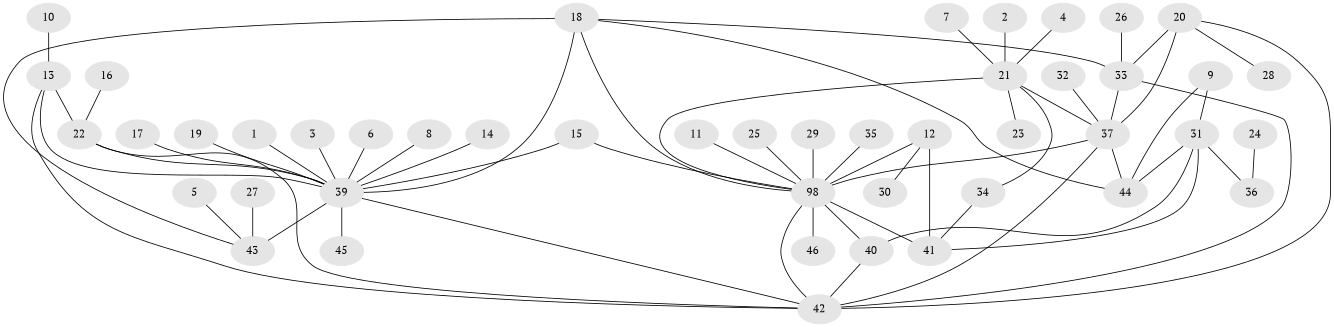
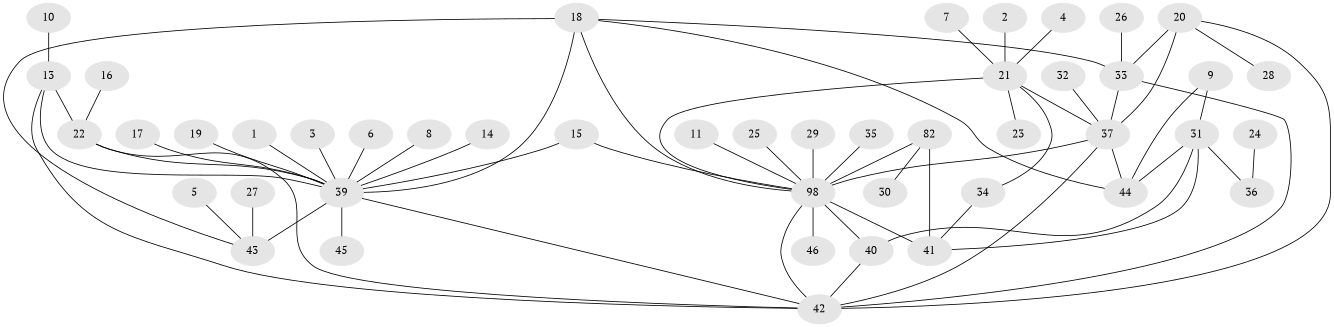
  graph {
    fontname="PT Serif"
    node [color=gray90 fontname="PT Serif" style=filled]
    edge [fontname="PT Serif" weight=1.0]
    1
    39
    43
    42
    45
    2
    21
    n8 [label=98]
    37
    23
    34
    3
    4
    5
    6
    7
    8
    9
    31
    44
    41
    36
    40
    10
    13
    22
    11
    46
-   12
+   12 [label=82]
    30
    14
    15
    16
    17
    18
    33
    19
    20
    28
    24
    25
    26
    27
    29
    32
    35
    1 -- 39
    39 -- 43 [weight=2.0]
    39 -- 42
    39 -- 45
    2 -- 21
    21 -- n8
    21 -- 37
    21 -- 23
    21 -- 34
    n8 -- 42
    n8 -- 41 [weight=2.0]
    n8 -- 40
    n8 -- 46
    37 -- 42
    37 -- n8
    37 -- 44
    34 -- 41
    3 -- 39
    4 -- 21
    5 -- 43
    6 -- 39
    7 -- 21
    8 -- 39
    9 -- 31
    9 -- 44 [weight=2.0]
    31 -- 44 [weight=2.0]
    31 -- 41
    31 -- 36
    31 -- 40
    40 -- 42
    10 -- 13
    13 -- 39
    13 -- 42
    13 -- 22
    22 -- 39
    22 -- 42
    11 -- n8
    12 -- n8
    12 -- 41 [weight=2.0]
    12 -- 30
    14 -- 39
    15 -- 39
    15 -- n8
    16 -- 22
    17 -- 39
    18 -- 39 [weight=2.0]
    18 -- 43
    18 -- n8
    18 -- 44
    18 -- 33
    33 -- 42
    33 -- 37 [weight=2.0]
    19 -- 39
    20 -- 42
    20 -- 37 [weight=2.0]
    20 -- 33
    20 -- 28
    24 -- 36
    25 -- n8
    26 -- 33
    27 -- 43
    29 -- n8
    32 -- 37
    35 -- n8
  }
